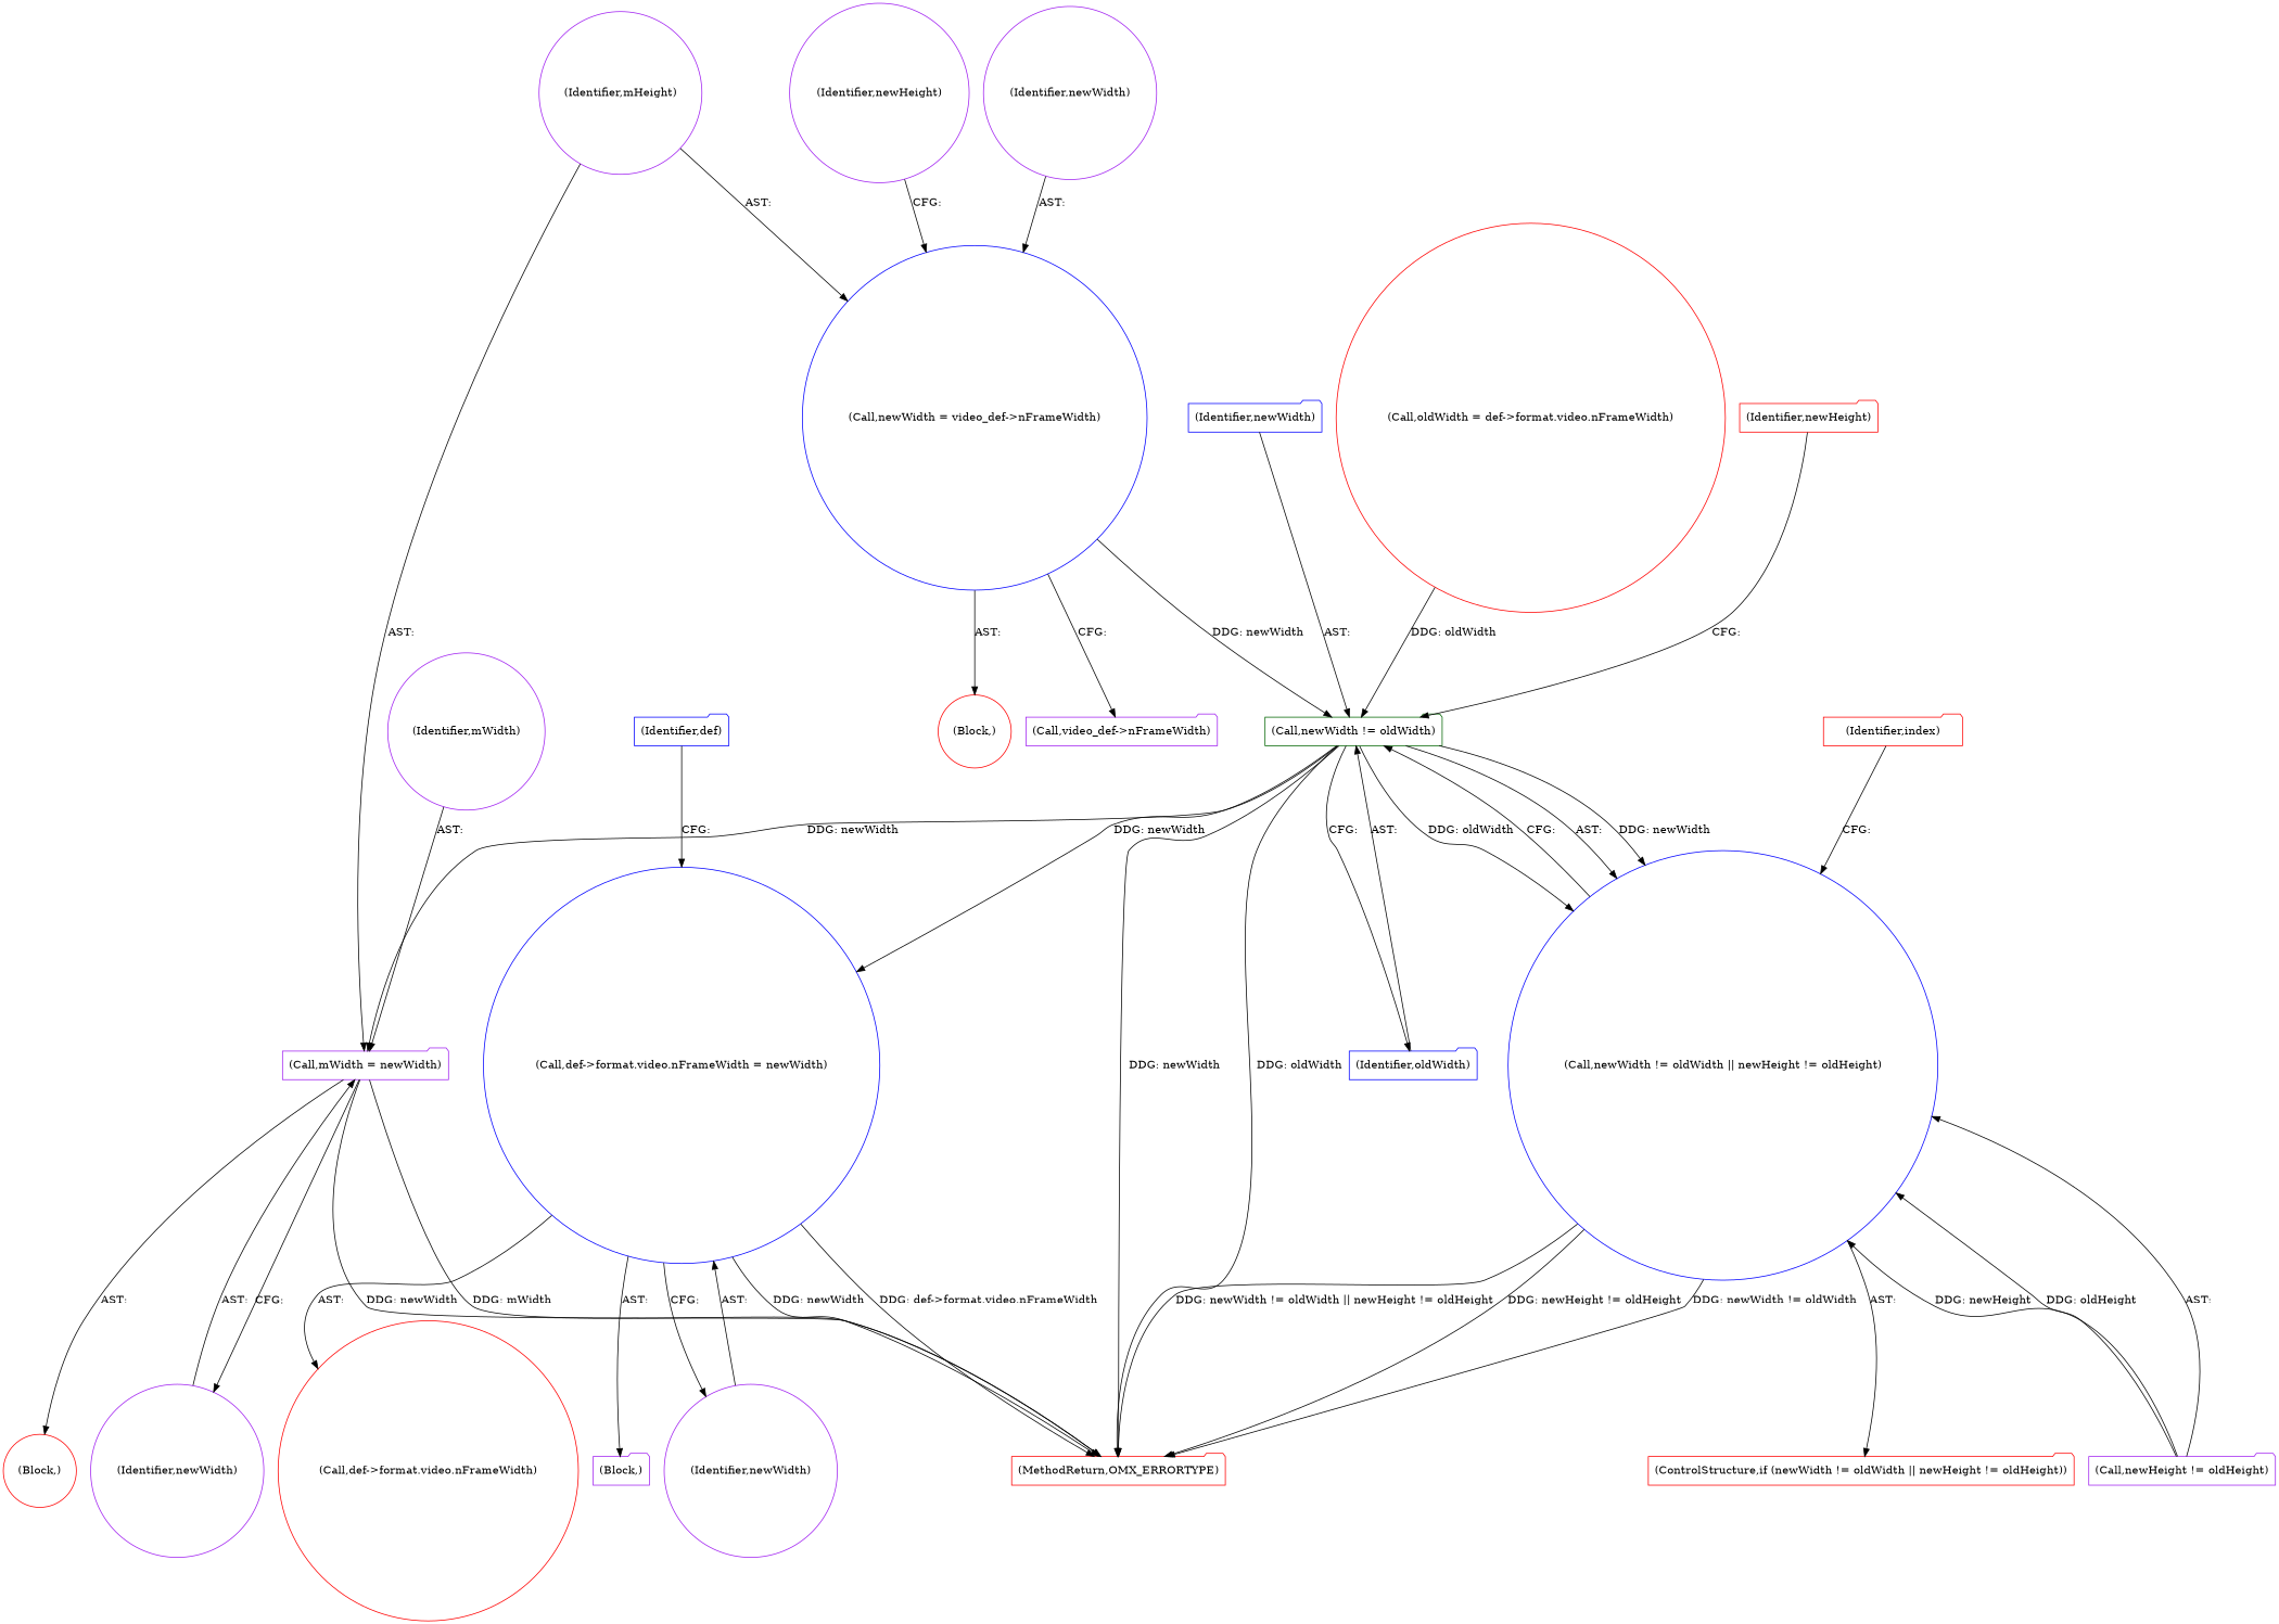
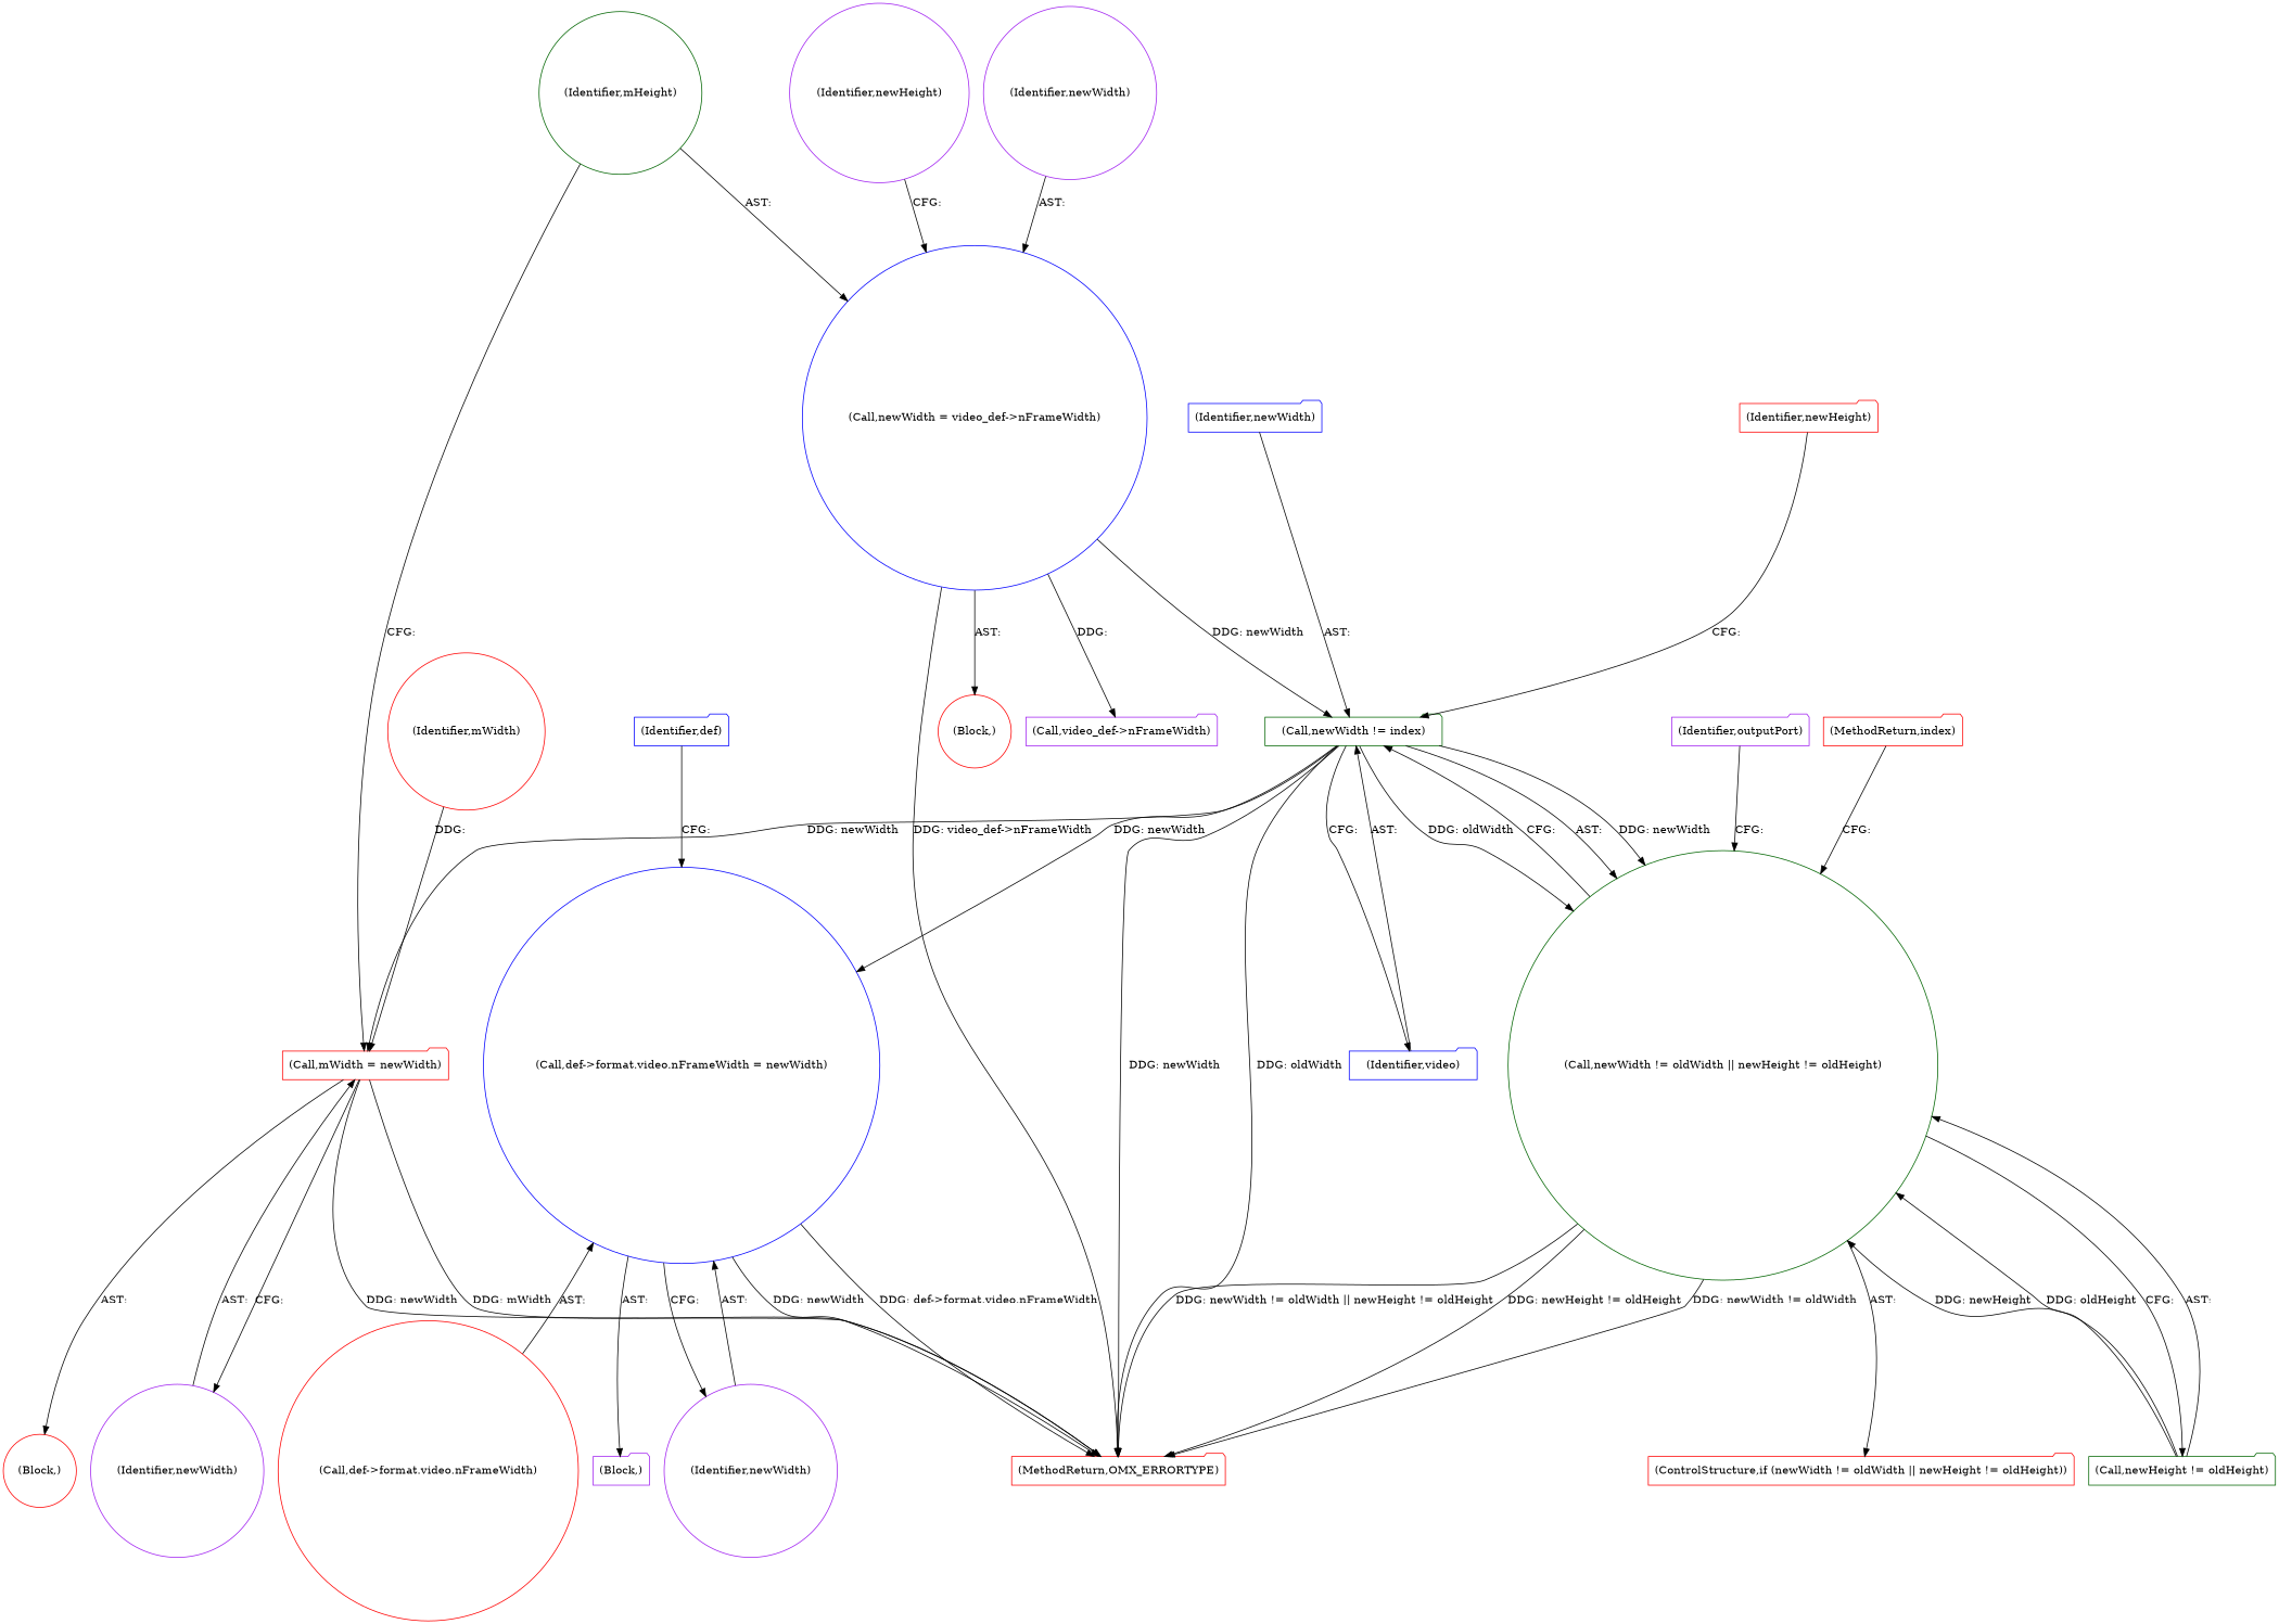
  digraph {
    node [color=purple shape=circle]
    n1 [color=blue label="(Call,newWidth = video_def->nFrameWidth)"]
-   n2 [color=darkgreen label="(Call,newWidth != oldWidth)" shape=folder]
+   n2 [color=darkgreen label="(Call,newWidth != index)" shape=folder]
    n3 [color=red label="(Block,)"]
    n4 [color=red label="(MethodReturn,OMX_ERRORTYPE)" shape=folder]
    n5 [label="(Call,video_def->nFrameWidth)" shape=folder]
-   n6 [color=blue label="(Call,newWidth != oldWidth || newHeight != oldHeight)"]
-   n7 [label="(Call,mWidth = newWidth)" shape=folder]
+   n6 [color=darkgreen label="(Call,newWidth != oldWidth || newHeight != oldHeight)"]
+   n7 [color=red label="(Call,mWidth = newWidth)" shape=folder]
    n8 [color=blue label="(Call,def->format.video.nFrameWidth = newWidth)"]
-   n9 [color=blue label="(Identifier,oldWidth)" shape=folder]
+   n9 [color=blue label="(Identifier,video)" shape=folder]
    n10 [color=red label="(ControlStructure,if (newWidth != oldWidth || newHeight != oldHeight))" shape=folder]
-   n11 [label="(Call,newHeight != oldHeight)" shape=folder]
+   n11 [color=darkgreen label="(Call,newHeight != oldHeight)" shape=folder]
    n12 [color=red label="(Block,)"]
    n13 [label="(Identifier,newWidth)"]
    n14 [label="(Identifier,newWidth)"]
    n15 [label="(Block,)" shape=folder]
    n16 [color=red label="(Identifier,newHeight)" shape=folder]
    n17 [color=blue label="(Identifier,newWidth)" shape=folder]
    n18 [color=blue label="(Identifier,def)" shape=folder]
    n19 [label="(Identifier,newWidth)"]
-   n20 [color=red label="(Call,oldWidth = def->format.video.nFrameWidth)"]
-   n21 [label="(Identifier,mWidth)"]
+   n21 [color=red label="(Identifier,mWidth)"]
    n22 [label="(Identifier,newHeight)"]
+   n23 [label="(Identifier,outputPort)" shape=folder]
    n24 [color=red label="(Call,def->format.video.nFrameWidth)"]
-   n25 [label="(Identifier,mHeight)"]
-   n26 [color=red label="(Identifier,index)" shape=folder]
+   n25 [color=darkgreen label="(Identifier,mHeight)"]
+   n26 [color=red label="(MethodReturn,index)" shape=folder]
    n1 -> n2 [label="DDG: newWidth"]
    n1 -> n3 [label="AST: "]
-   n1 -> n5 [label="CFG: "]
+   n1 -> n4 [label="DDG: video_def->nFrameWidth"]
+   n1 -> n5 [label="DDG: "]
    n2 -> n4 [label="DDG: oldWidth"]
    n2 -> n4 [label="DDG: newWidth"]
    n2 -> n6 [label="AST: "]
    n2 -> n6 [label="DDG: newWidth"]
    n2 -> n6 [label="DDG: oldWidth"]
    n2 -> n7 [label="DDG: newWidth"]
    n2 -> n8 [label="DDG: newWidth"]
    n2 -> n9 [label="CFG: "]
    n6 -> n2 [label="CFG: "]
    n6 -> n4 [label="DDG: newWidth != oldWidth || newHeight != oldHeight"]
    n6 -> n4 [label="DDG: newHeight != oldHeight"]
    n6 -> n4 [label="DDG: newWidth != oldWidth"]
    n6 -> n10 [label="AST: "]
+   n6 -> n11 [label="CFG: "]
    n7 -> n4 [label="DDG: newWidth"]
    n7 -> n4 [label="DDG: mWidth"]
    n7 -> n12 [label="AST: "]
    n7 -> n13 [label="CFG: "]
    n8 -> n4 [label="DDG: def->format.video.nFrameWidth"]
    n8 -> n4 [label="DDG: newWidth"]
    n8 -> n14 [label="CFG: "]
    n8 -> n15 [label="AST: "]
    n9 -> n2 [label="AST: "]
    n11 -> n6 [label="AST: "]
    n11 -> n6 [label="DDG: newHeight"]
    n11 -> n6 [label="DDG: oldHeight"]
    n13 -> n7 [label="AST: "]
    n14 -> n8 [label="AST: "]
    n16 -> n2 [label="CFG: "]
    n17 -> n2 [label="AST: "]
    n18 -> n8 [label="CFG: "]
    n19 -> n1 [label="AST: "]
-   n20 -> n2 [label="DDG: oldWidth"]
-   n21 -> n7 [label="AST: "]
+   n21 -> n7 [label="DDG: "]
    n22 -> n1 [label="CFG: "]
-   n8 -> n24 [label="AST: "]
+   n23 -> n6 [label="CFG: "]
+   n24 -> n8 [label="AST: "]
    n25 -> n1 [label="AST: "]
-   n25 -> n7 [label="AST: "]
+   n25 -> n7 [label="CFG: "]
    n26 -> n6 [label="CFG: "]
  }
